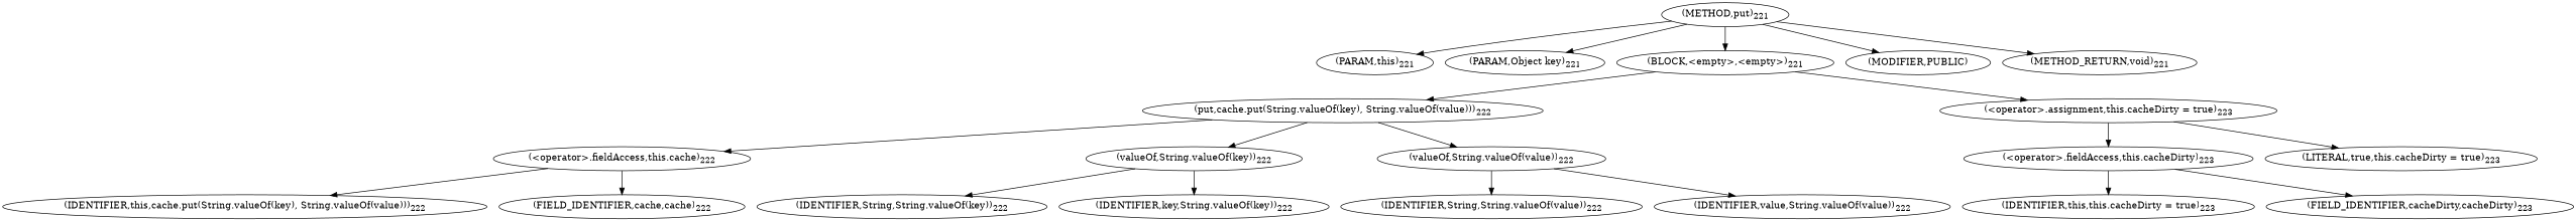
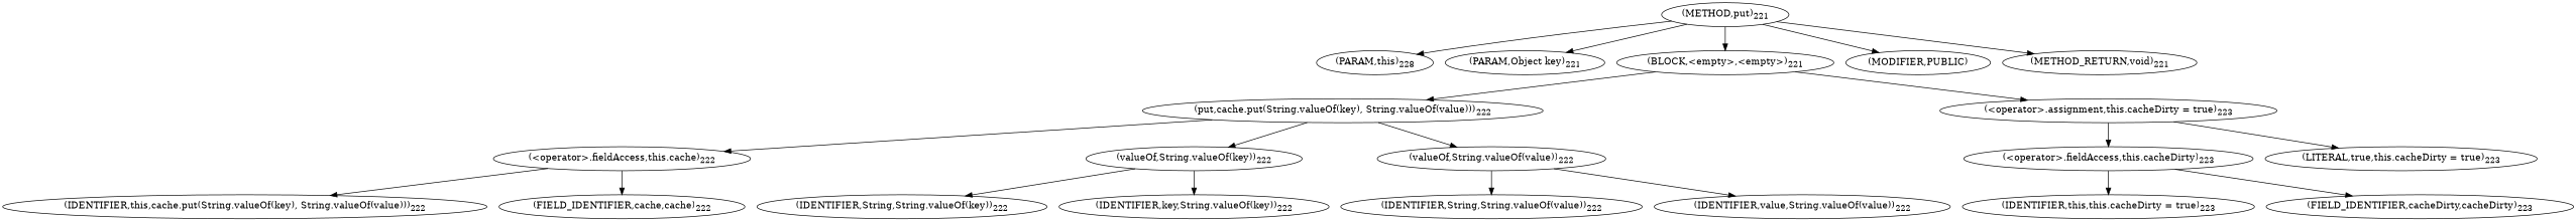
  digraph {
    n1 [label=<(METHOD,put)<SUB>221</SUB>>]
-   n2 [label=<(PARAM,this)<SUB>221</SUB>>]
+   n2 [label=<(PARAM,this)<SUB>228</SUB>>]
    n3 [label=<(PARAM,Object key)<SUB>221</SUB>>]
    n4 [label=<(BLOCK,&lt;empty&gt;,&lt;empty&gt;)<SUB>221</SUB>>]
    n5 [label=<(MODIFIER,PUBLIC)>]
    n6 [label=<(METHOD_RETURN,void)<SUB>221</SUB>>]
    n7 [label=<(put,cache.put(String.valueOf(key), String.valueOf(value)))<SUB>222</SUB>>]
    n8 [label=<(&lt;operator&gt;.assignment,this.cacheDirty = true)<SUB>223</SUB>>]
    n9 [label=<(&lt;operator&gt;.fieldAccess,this.cache)<SUB>222</SUB>>]
    n10 [label=<(valueOf,String.valueOf(key))<SUB>222</SUB>>]
    n11 [label=<(valueOf,String.valueOf(value))<SUB>222</SUB>>]
    n12 [label=<(&lt;operator&gt;.fieldAccess,this.cacheDirty)<SUB>223</SUB>>]
    n13 [label=<(LITERAL,true,this.cacheDirty = true)<SUB>223</SUB>>]
    n14 [label=<(IDENTIFIER,this,cache.put(String.valueOf(key), String.valueOf(value)))<SUB>222</SUB>>]
    n15 [label=<(FIELD_IDENTIFIER,cache,cache)<SUB>222</SUB>>]
    n16 [label=<(IDENTIFIER,String,String.valueOf(key))<SUB>222</SUB>>]
    n17 [label=<(IDENTIFIER,key,String.valueOf(key))<SUB>222</SUB>>]
    n18 [label=<(IDENTIFIER,String,String.valueOf(value))<SUB>222</SUB>>]
    n19 [label=<(IDENTIFIER,value,String.valueOf(value))<SUB>222</SUB>>]
    n20 [label=<(IDENTIFIER,this,this.cacheDirty = true)<SUB>223</SUB>>]
    n21 [label=<(FIELD_IDENTIFIER,cacheDirty,cacheDirty)<SUB>223</SUB>>]
    n1 -> n2
    n1 -> n3
    n1 -> n4
    n1 -> n5
    n1 -> n6
    n4 -> n7
    n4 -> n8
    n7 -> n9
    n7 -> n10
    n7 -> n11
    n8 -> n12
    n8 -> n13
    n9 -> n14
    n9 -> n15
    n10 -> n16
    n10 -> n17
    n11 -> n18
    n11 -> n19
    n12 -> n20
    n12 -> n21
  }
